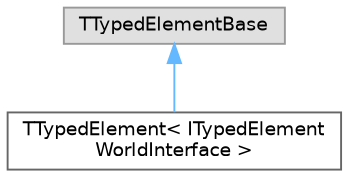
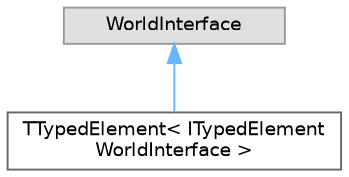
  digraph {
    rankdir=TB
    node [fontname=Helvetica fontsize=10 shape=box style=filled]
-   n1 [color=grey60 fillcolor="#E0E0E0" height=0.2 label=TTypedElementBase width=0.4]
+   n1 [color=grey60 fillcolor="#E0E0E0" height=0.2 label=WorldInterface width=0.4]
    n2 [color=grey40 fillcolor=white height=0.2 label="TTypedElement\< ITypedElement\lWorldInterface \>" width=0.4]
    n1 -> n2 [color=steelblue1 dir=back fontname=Helvetica fontsize=10 labelfontname=Helvetica labelfontsize=10 style=solid]
  }
